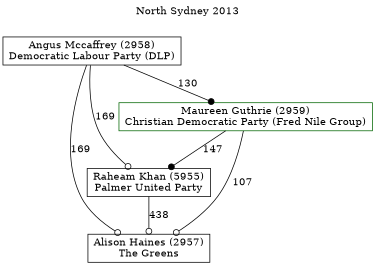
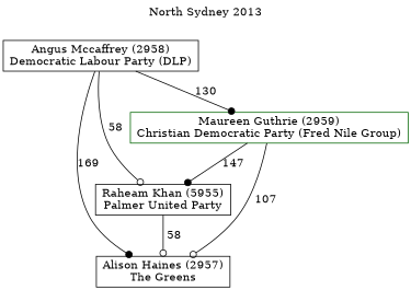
  digraph {
    label="North Sydney 2013"
    labelloc=t
    mclimit=10
    node [color=black shape=box]
    edge [arrowhead=odot]
    n1 [label="Alison Haines (2957)\nThe Greens"]
    n2 [label="Raheam Khan (5955)\nPalmer United Party"]
    n3 [color=darkgreen label="Maureen Guthrie (2959)\nChristian Democratic Party (Fred Nile Group)"]
    n4 [label="Angus Mccaffrey (2958)\nDemocratic Labour Party (DLP)"]
-   n2 -> n1 [label=438]
+   n2 -> n1 [label=58]
    n3 -> n1 [label=107]
    n3 -> n2 [arrowhead=dot label=147]
-   n4 -> n1 [label=169]
-   n4 -> n2 [label=169]
+   n4 -> n1 [arrowhead=dot label=169]
+   n4 -> n2 [label=58]
    n4 -> n3 [arrowhead=dot label=130]
  }
